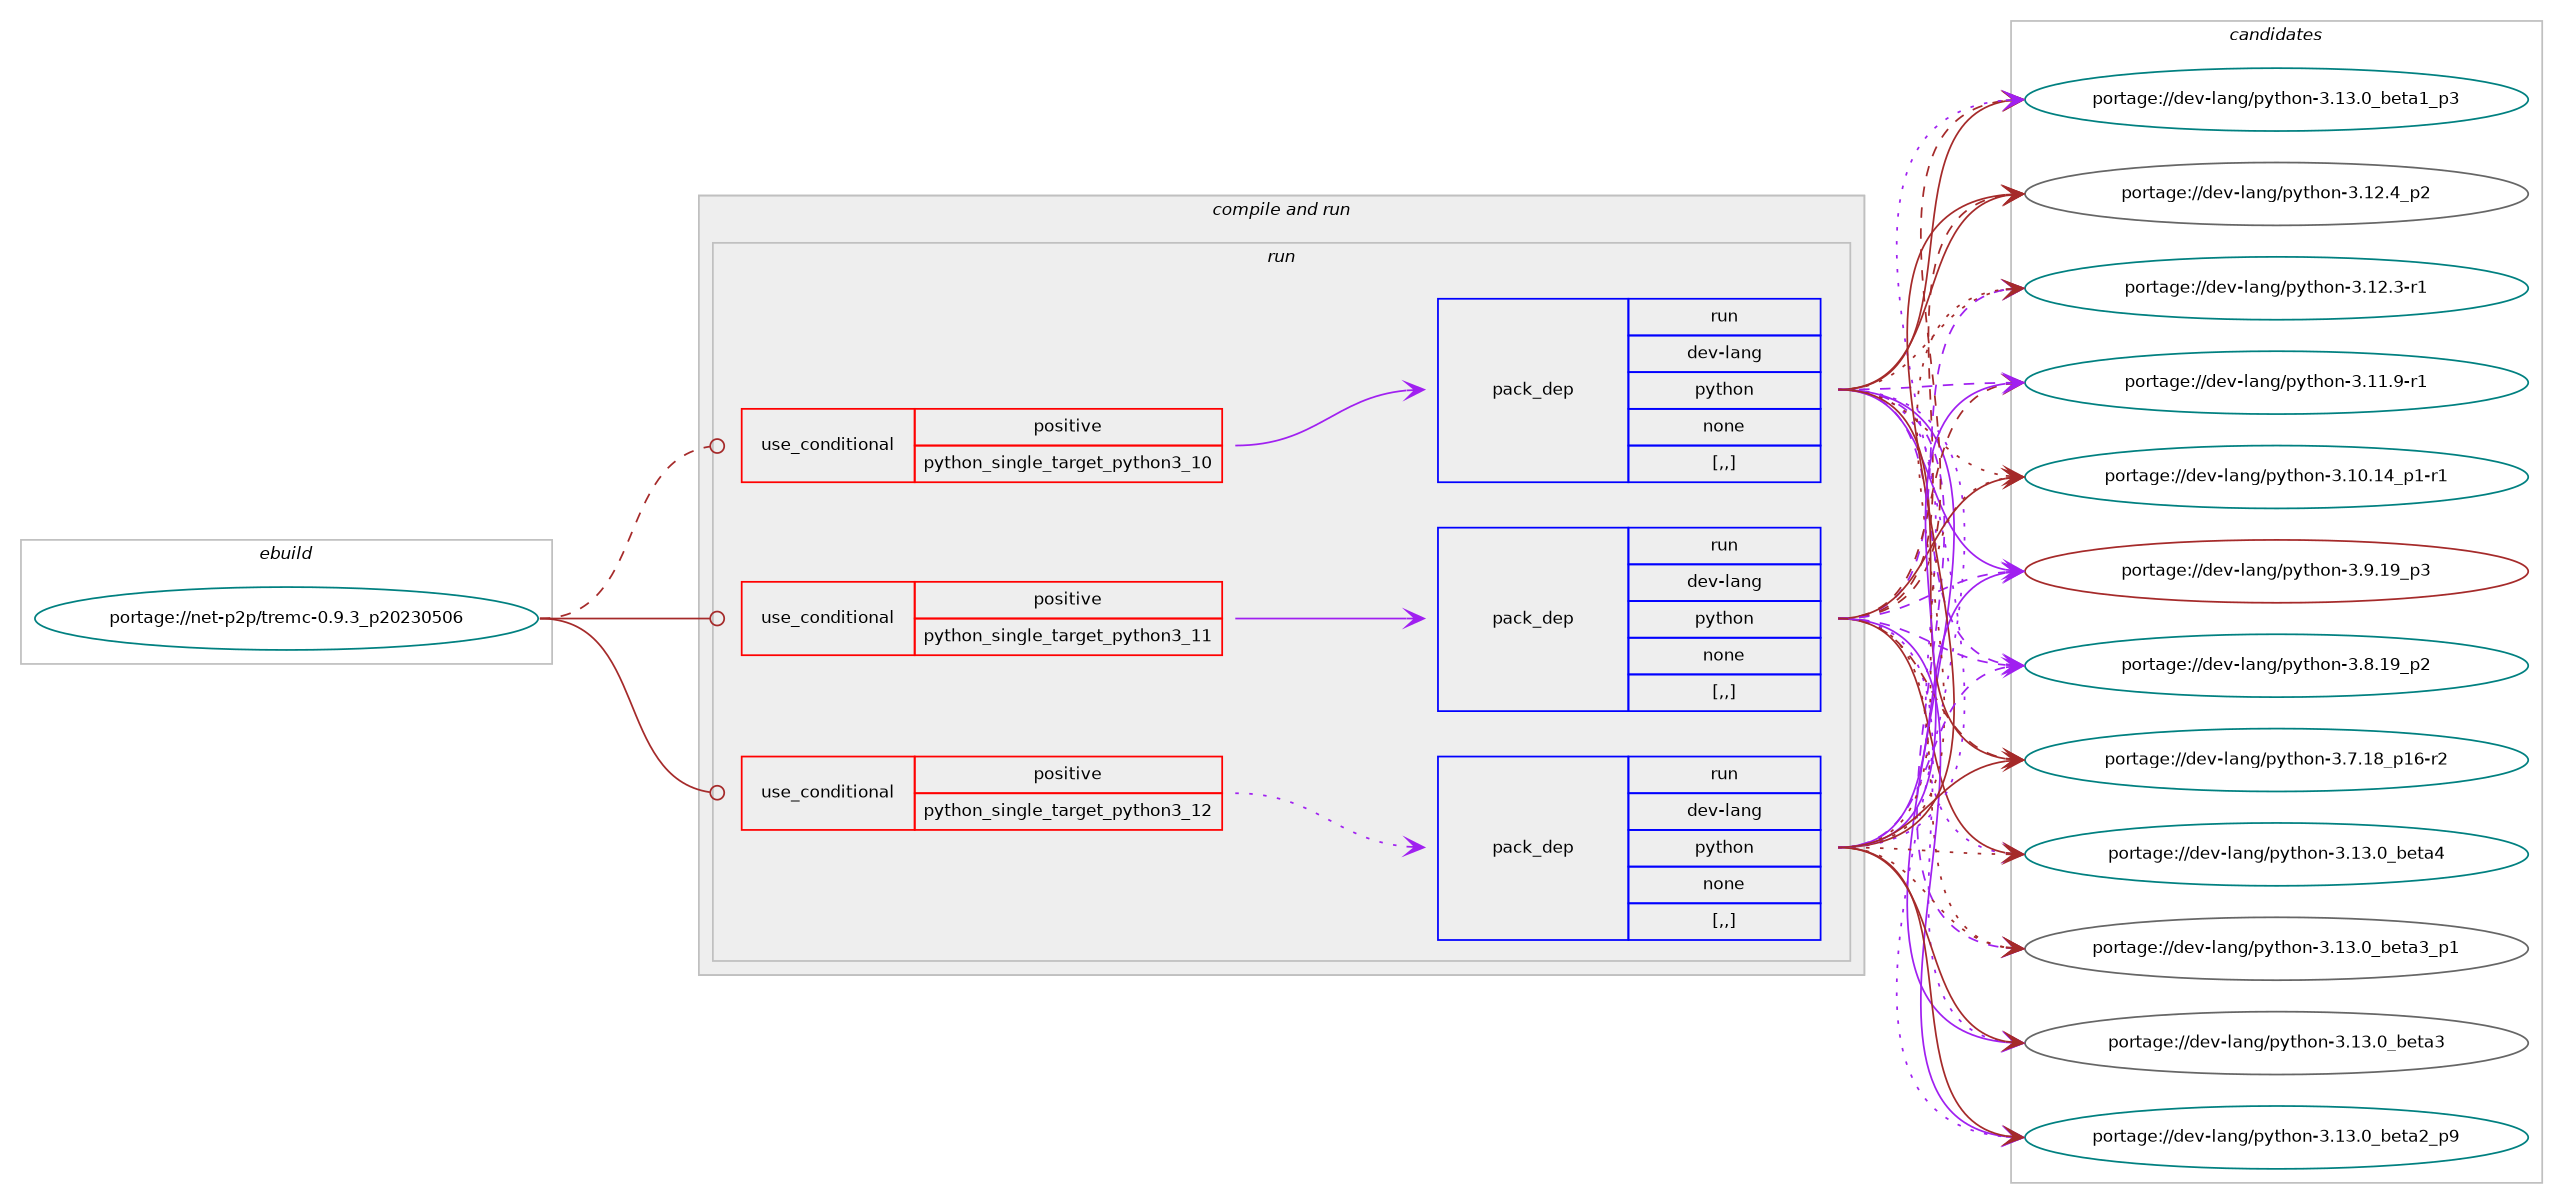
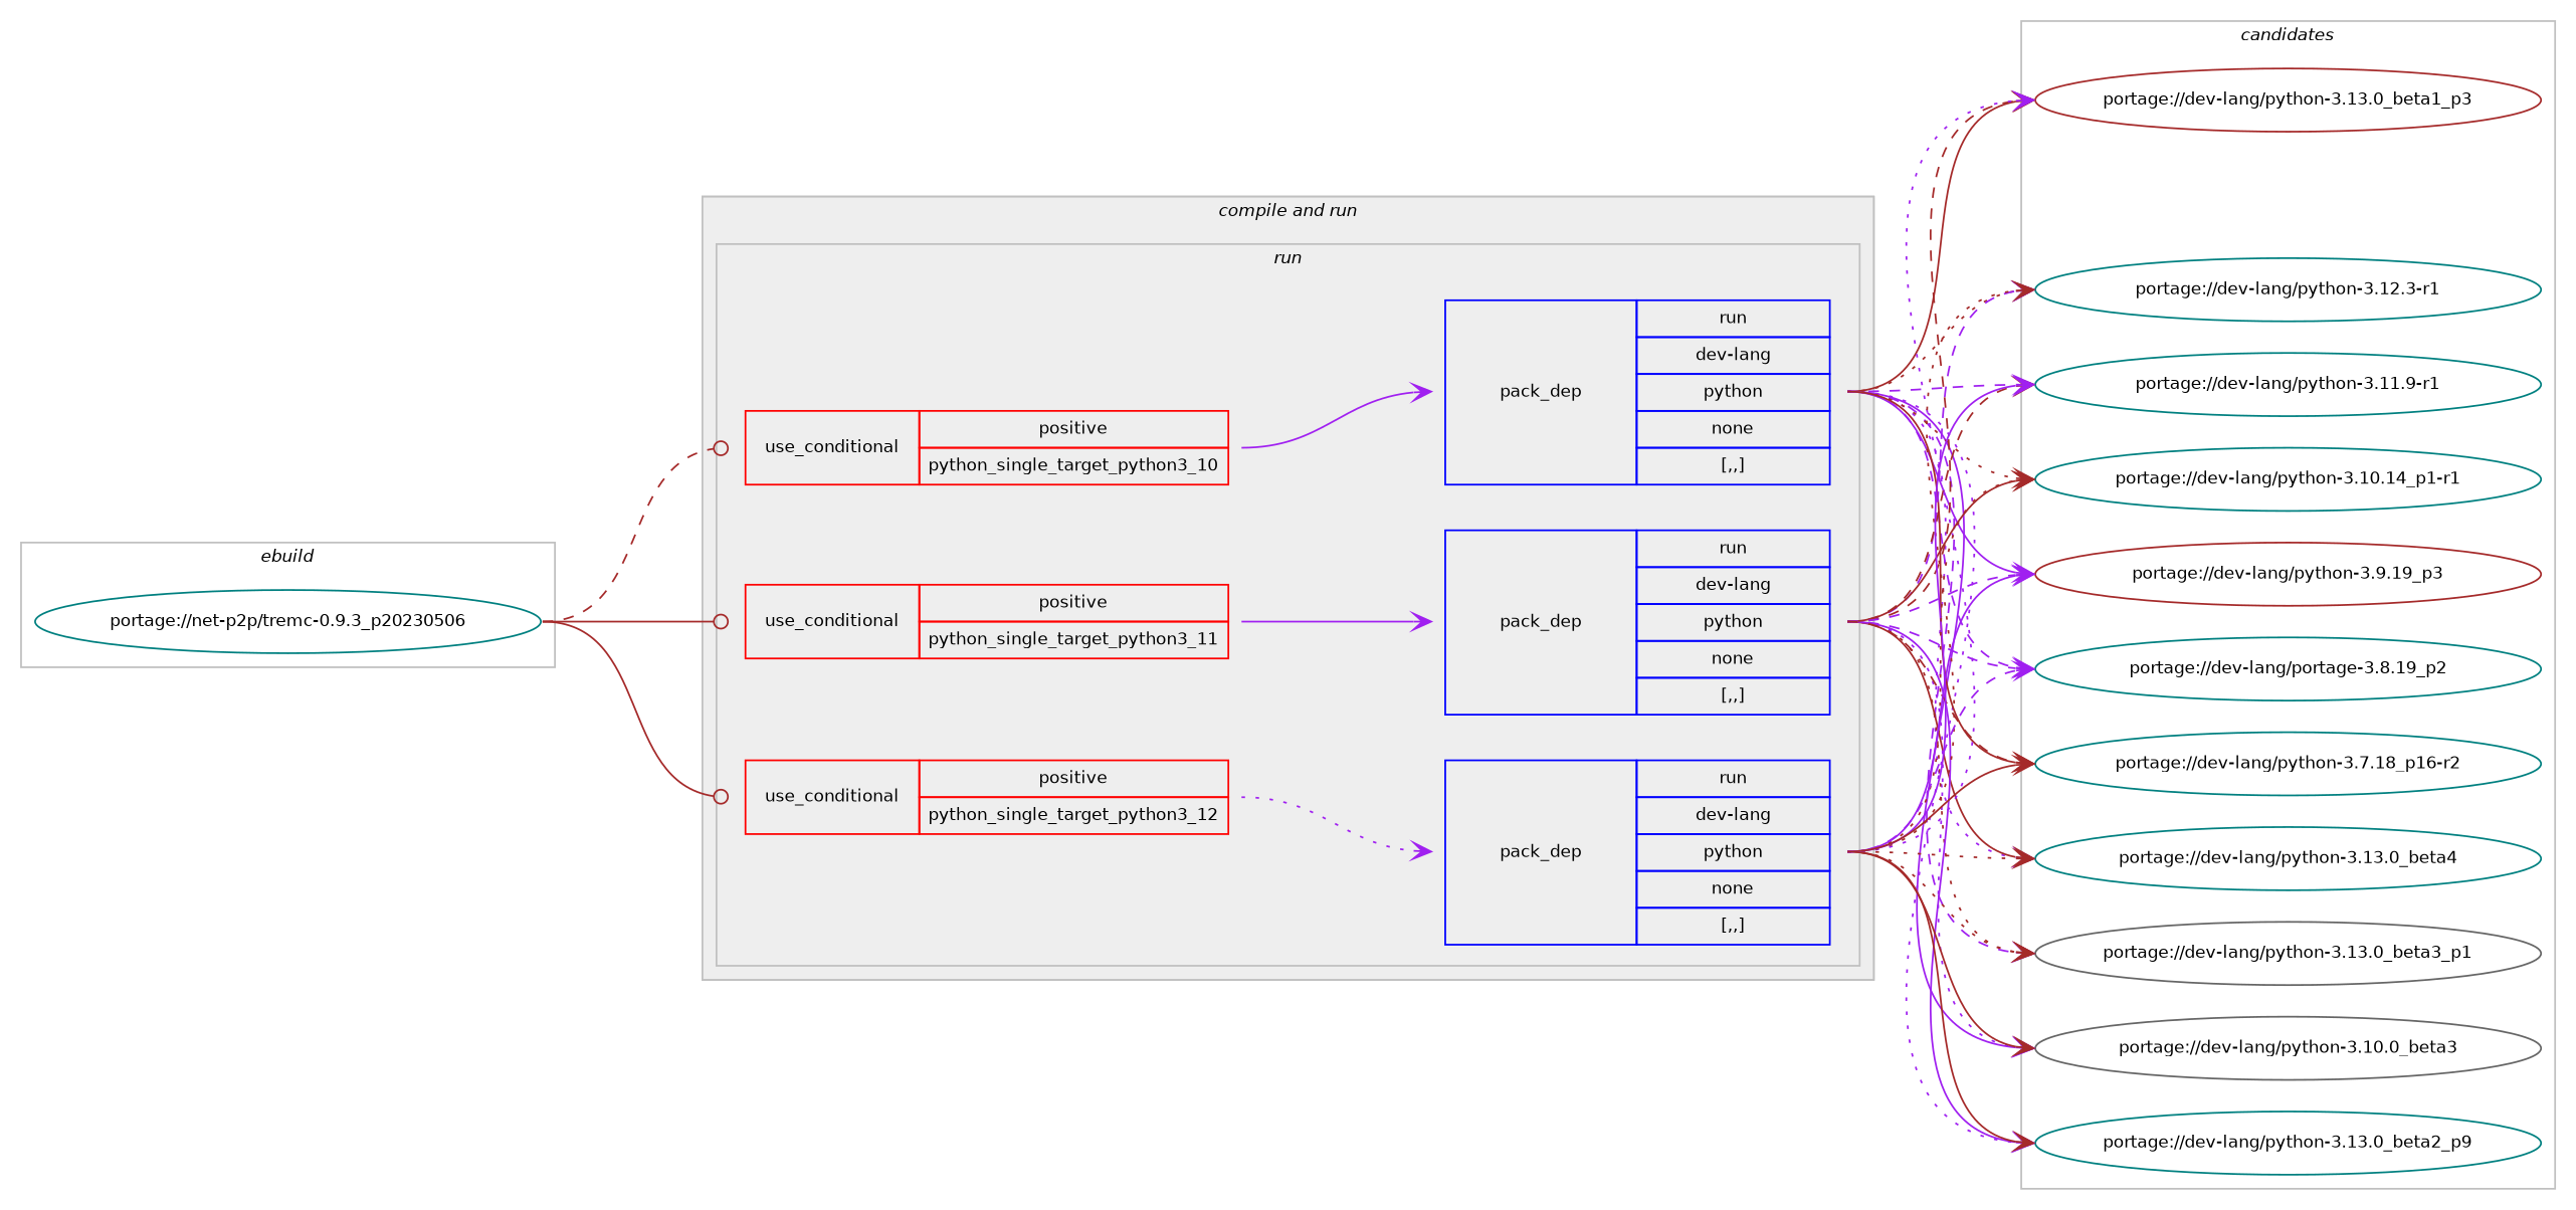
  digraph {
    compound=true
    concentrate=true
    fontname=Helvetica
    fontsize=10
    newrank=true
    rankdir=LR
    ranksep=1.5
    node [color=teal fontname=Helvetica fontsize=10]
    edge [arrowhead=vee color=brown headport=w style=solid tailport=e weight=100]
    n1 [label="portage://net-p2p/tremc-0.9.3_p20230506" width=4]
    n2 [color=blue label=<<TABLE BORDER="0" CELLBORDER="1" CELLSPACING="0" CELLPADDING="4" WIDTH="220"><TR><TD ROWSPAN="6" CELLPADDING="30">pack_dep</TD></TR><TR><TD WIDTH="110">run</TD></TR><TR><TD>dev-lang</TD></TR><TR><TD>python</TD></TR><TR><TD>none</TD></TR><TR><TD>[,,]</TD></TR></TABLE>> shape=none]
    n3 [color=red label=<<TABLE BORDER="0" CELLBORDER="1" CELLSPACING="0" CELLPADDING="4"><TR><TD ROWSPAN="3" CELLPADDING="10">use_conditional</TD></TR><TR><TD>positive</TD></TR><TR><TD>python_single_target_python3_10</TD></TR></TABLE>> shape=none]
    n4 [color=blue label=<<TABLE BORDER="0" CELLBORDER="1" CELLSPACING="0" CELLPADDING="4" WIDTH="220"><TR><TD ROWSPAN="6" CELLPADDING="30">pack_dep</TD></TR><TR><TD WIDTH="110">run</TD></TR><TR><TD>dev-lang</TD></TR><TR><TD>python</TD></TR><TR><TD>none</TD></TR><TR><TD>[,,]</TD></TR></TABLE>> shape=none]
    n5 [color=red label=<<TABLE BORDER="0" CELLBORDER="1" CELLSPACING="0" CELLPADDING="4"><TR><TD ROWSPAN="3" CELLPADDING="10">use_conditional</TD></TR><TR><TD>positive</TD></TR><TR><TD>python_single_target_python3_11</TD></TR></TABLE>> shape=none]
    n6 [color=blue label=<<TABLE BORDER="0" CELLBORDER="1" CELLSPACING="0" CELLPADDING="4" WIDTH="220"><TR><TD ROWSPAN="6" CELLPADDING="30">pack_dep</TD></TR><TR><TD WIDTH="110">run</TD></TR><TR><TD>dev-lang</TD></TR><TR><TD>python</TD></TR><TR><TD>none</TD></TR><TR><TD>[,,]</TD></TR></TABLE>> shape=none]
    n7 [color=red label=<<TABLE BORDER="0" CELLBORDER="1" CELLSPACING="0" CELLPADDING="4"><TR><TD ROWSPAN="3" CELLPADDING="10">use_conditional</TD></TR><TR><TD>positive</TD></TR><TR><TD>python_single_target_python3_12</TD></TR></TABLE>> shape=none]
    n8 [label="portage://dev-lang/python-3.13.0_beta4" width=4]
    n9 [color=gray40 label="portage://dev-lang/python-3.13.0_beta3_p1" width=4]
-   n10 [color=gray40 label="portage://dev-lang/python-3.13.0_beta3" width=4]
+   n10 [color=gray40 label="portage://dev-lang/python-3.10.0_beta3" width=4]
    n11 [label="portage://dev-lang/python-3.13.0_beta2_p9" width=4]
-   n12 [label="portage://dev-lang/python-3.13.0_beta1_p3" width=4]
-   n13 [color=gray40 label="portage://dev-lang/python-3.12.4_p2" width=4]
+   n12 [color=brown label="portage://dev-lang/python-3.13.0_beta1_p3" width=4]
    n14 [label="portage://dev-lang/python-3.12.3-r1" width=4]
    n15 [label="portage://dev-lang/python-3.11.9-r1" width=4]
    n16 [label="portage://dev-lang/python-3.10.14_p1-r1" width=4]
    n17 [color=brown label="portage://dev-lang/python-3.9.19_p3" width=4]
-   n18 [label="portage://dev-lang/python-3.8.19_p2" width=4]
+   n18 [label="portage://dev-lang/portage-3.8.19_p2" width=4]
    n19 [label="portage://dev-lang/python-3.7.18_p16-r2" width=4]
    subgraph cluster_1 {
      color=gray
      label=<<i>ebuild</i>>
      n1
    }
    subgraph cluster_2 {
      color=gray
      label=<<i>dependencies</i>>
      subgraph cluster_3 {
        color=gray
        fillcolor="#eeeeee"
        label=<<i>compile</i>>
        style=filled
      }
      subgraph cluster_4 {
        color=gray
        fillcolor="#eeeeee"
        label=<<i>compile and run</i>>
        style=filled
      }
      subgraph cluster_5 {
        color=gray
        fillcolor="#eeeeee"
        label=<<i>run</i>>
        style=filled
        subgraph sub_6 {
          color=gray
          fillcolor="#eeeeee"
          label=<<i>run</i>>
          style=filled
          n3
          subgraph sub_7 {
            color=gray
            fillcolor="#eeeeee"
            label=<<i>run</i>>
            style=filled
            n2
          }
        }
        subgraph sub_8 {
          color=gray
          fillcolor="#eeeeee"
          label=<<i>run</i>>
          style=filled
          n5
          subgraph sub_9 {
            color=gray
            fillcolor="#eeeeee"
            label=<<i>run</i>>
            style=filled
            n4
          }
        }
        subgraph sub_10 {
          color=gray
          fillcolor="#eeeeee"
          label=<<i>run</i>>
          style=filled
          n7
          subgraph sub_11 {
            color=gray
            fillcolor="#eeeeee"
            label=<<i>run</i>>
            style=filled
            n6
          }
        }
      }
    }
    subgraph cluster_12 {
      color=gray
      label=<<i>candidates</i>>
      rank=same
      subgraph sub_13 {
        color=black
        label=<<i>candidates</i>>
        nodesep=1
        rank=same
        n8
        n9
        n10
        n11
        n12
-       n13
        n14
        n15
        n16
        n17
        n18
        n19
      }
      subgraph sub_14 {
        color=black
        label=<<i>candidates</i>>
        nodesep=1
        rank=same
        n8
        n9
        n10
        n11
        n12
-       n13
        n14
        n15
        n16
        n17
        n18
        n19
      }
      subgraph sub_15 {
        color=black
        label=<<i>candidates</i>>
        nodesep=1
        rank=same
        n8
        n9
        n10
        n11
        n12
-       n13
        n14
        n15
        n16
        n17
        n18
        n19
      }
    }
    n1 -> n3 [arrowhead=odot style=dashed weight=20]
    n1 -> n5 [arrowhead=odot weight=20]
    n1 -> n7 [arrowhead=odot weight=20]
    n2 -> n8 [color=purple style=dotted]
    n2 -> n9 [color=purple style=dashed]
    n2 -> n10 [color=purple]
    n2 -> n11 [color=purple style=dotted]
    n2 -> n12
-   n2 -> n13
    n2 -> n14 [style=dotted]
    n2 -> n15 [color=purple style=dashed]
    n2 -> n16 [style=dotted]
    n2 -> n17 [color=purple]
    n2 -> n18 [color=purple style=dashed]
    n2 -> n19
    n3 -> n2 [color=purple weight=20]
    n4 -> n8
    n4 -> n9 [style=dotted]
    n4 -> n10 [color=purple style=dotted]
    n4 -> n11 [color=purple]
    n4 -> n12 [style=dashed]
-   n4 -> n13 [style=dashed]
    n4 -> n14 [color=purple style=dashed]
    n4 -> n15 [style=dashed]
    n4 -> n16
    n4 -> n17 [color=purple style=dashed]
    n4 -> n18 [color=purple style=dashed]
    n4 -> n19 [style=dashed]
    n5 -> n4 [color=purple weight=20]
    n6 -> n8 [style=dotted]
    n6 -> n9 [style=dotted]
    n6 -> n10
    n6 -> n11
    n6 -> n12 [color=purple style=dotted]
-   n6 -> n13
    n6 -> n14 [style=dotted]
    n6 -> n15 [color=purple]
    n6 -> n16 [style=dotted]
    n6 -> n17 [color=purple]
    n6 -> n18 [color=purple style=dashed]
    n6 -> n19
    n7 -> n6 [color=purple style=dotted weight=20]
  }
